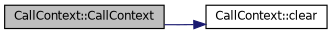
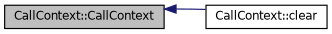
  digraph {
    rankdir=LR
    node [color=black fontname=Helvetica fontsize=10 shape=record style=filled]
    n1 [fillcolor=grey75 fontcolor=black height=0.2 label="CallContext::CallContext" width=0.4]
    n2 [fillcolor=white height=0.2 label="CallContext::clear" width=0.4]
-   n1 -> n2 [color=midnightblue fontname=Helvetica fontsize=10 labelfontname=Helvetica labelfontsize=10 style=solid]
+   n2 -> n1 [color=midnightblue fontname=Helvetica fontsize=10 labelfontname=Helvetica labelfontsize=10 style=solid]
  }
